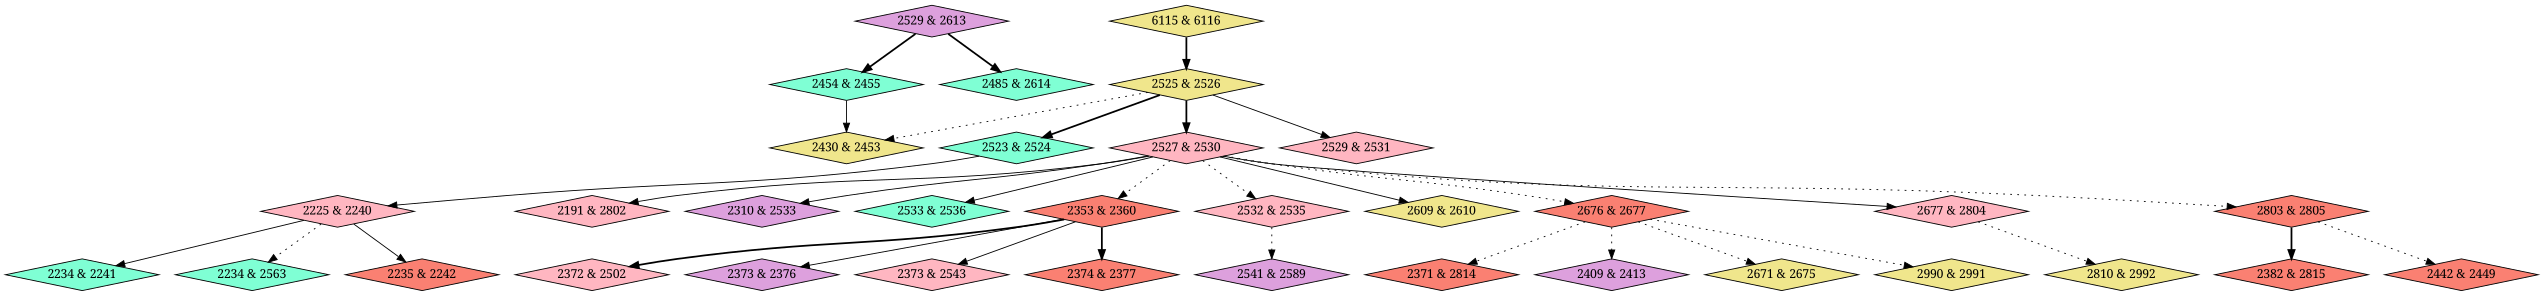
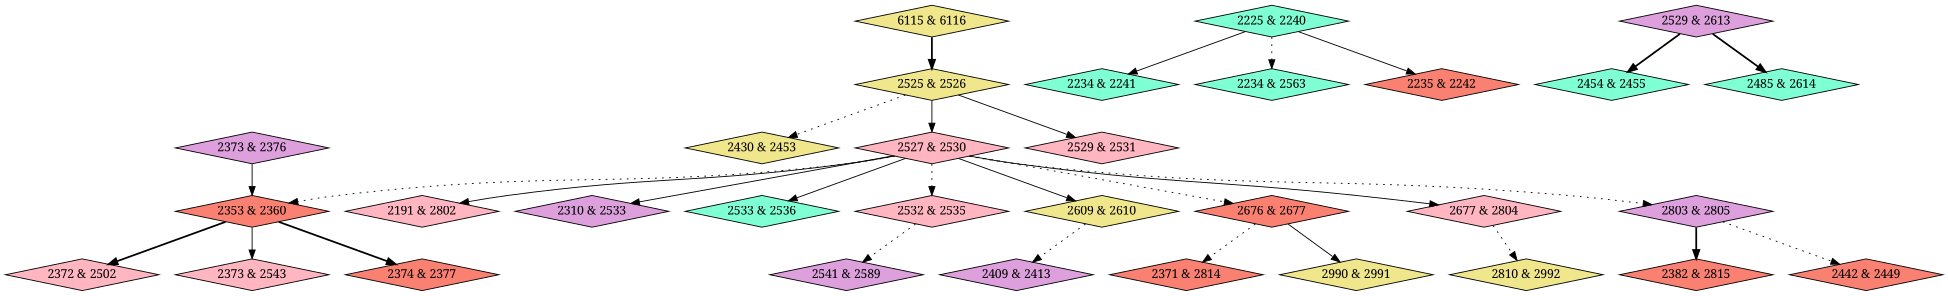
  digraph {
    fontname="Noto Serif"
    node [fillcolor=lightpink fontname="Noto Serif" shape=diamond style=filled]
    edge [fontname="Noto Serif" style=solid]
    n1 [label="2191 & 2802"]
-   n2 [label="2225 & 2240"]
+   n2 [fillcolor=aquamarine label="2225 & 2240"]
    n3 [fillcolor=aquamarine label="2234 & 2241"]
    n4 [fillcolor=aquamarine label="2234 & 2563"]
    n5 [fillcolor=salmon label="2235 & 2242"]
    n6 [fillcolor=plum label="2310 & 2533"]
    n7 [fillcolor=aquamarine label="2533 & 2536"]
    n8 [fillcolor=salmon label="2353 & 2360"]
    n9 [label="2372 & 2502"]
    n10 [fillcolor=plum label="2373 & 2376"]
    n11 [label="2373 & 2543"]
    n12 [fillcolor=salmon label="2374 & 2377"]
    n13 [fillcolor=salmon label="2371 & 2814"]
    n14 [fillcolor=salmon label="2382 & 2815"]
    n15 [fillcolor=plum label="2409 & 2413"]
    n16 [fillcolor=khaki label="2430 & 2453"]
    n17 [fillcolor=salmon label="2442 & 2449"]
    n18 [fillcolor=aquamarine label="2454 & 2455"]
    n19 [fillcolor=aquamarine label="2485 & 2614"]
-   n20 [fillcolor=aquamarine label="2523 & 2524"]
    n21 [fillcolor=khaki label="2525 & 2526"]
    n22 [label="2527 & 2530"]
    n23 [label="2529 & 2531"]
    n24 [label="2532 & 2535"]
    n25 [fillcolor=khaki label="2609 & 2610"]
    n26 [fillcolor=salmon label="2676 & 2677"]
    n27 [label="2677 & 2804"]
-   n28 [fillcolor=salmon label="2803 & 2805"]
+   n28 [fillcolor=plum label="2803 & 2805"]
    n29 [fillcolor=plum label="2529 & 2613"]
    n30 [fillcolor=plum label="2541 & 2589"]
-   n31 [fillcolor=khaki label="2671 & 2675"]
    n32 [fillcolor=khaki label="2990 & 2991"]
    n33 [fillcolor=khaki label="2810 & 2992"]
    n34 [fillcolor=khaki label="6115 & 6116"]
    n2 -> n3
    n2 -> n4 [style=dotted]
    n2 -> n5
    n8 -> n9 [style=bold]
-   n8 -> n10
+   n10 -> n8
    n8 -> n11
    n8 -> n12 [style=bold]
-   n18 -> n16
-   n20 -> n2
    n21 -> n16 [style=dotted]
-   n21 -> n20 [style=bold]
-   n21 -> n22 [style=bold]
+   n21 -> n22
    n21 -> n23
    n22 -> n1
    n22 -> n6
    n22 -> n7
    n22 -> n8 [style=dotted]
    n22 -> n24 [style=dotted]
    n22 -> n25
    n22 -> n26 [style=dotted]
    n22 -> n27
    n22 -> n28 [style=dotted]
    n24 -> n30 [style=dotted]
    n26 -> n13 [style=dotted]
-   n26 -> n15 [style=dotted]
-   n26 -> n31 [style=dotted]
-   n26 -> n32 [style=dotted]
+   n25 -> n15 [style=dotted]
+   n26 -> n32
    n27 -> n33 [style=dotted]
    n28 -> n14 [style=bold]
    n28 -> n17 [style=dotted]
    n29 -> n18 [style=bold]
    n29 -> n19 [style=bold]
    n34 -> n21 [style=bold]
  }
